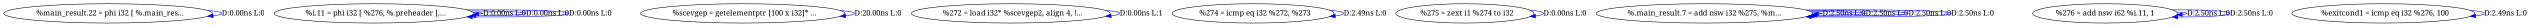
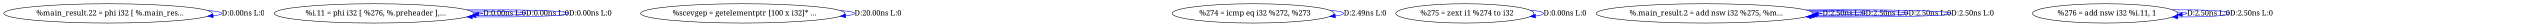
  digraph {
    fontname="Noto Serif"
    node [fontname="Noto Serif"]
    edge [color=blue fontname="Noto Serif"]
    n1 [label="  %main_result.22 = phi i32 [ %.main_res..."]
    n2 [label="  %i.11 = phi i32 [ %276, %.preheader ],..."]
    n3 [label="  %scevgep = getelementptr [100 x i32]* ..."]
-   n4 [label="  %272 = load i32* %scevgep2, align 4, !..."]
    n5 [label="  %274 = icmp eq i32 %272, %273"]
    n6 [label="  %275 = zext i1 %274 to i32"]
-   n7 [label="%.main_result.7 = add nsw i32 %275, %m..."]
-   n8 [label="%276 = add nsw i62 %i.11, 1"]
-   n9 [label="  %exitcond1 = icmp eq i32 %276, 100"]
+   n7 [label="  %.main_result.2 = add nsw i32 %275, %m..."]
+   n8 [label="  %276 = add nsw i32 %i.11, 1"]
    n1 -> n1 [label="D:0.00ns L:0"]
    n2 -> n2 [label="D:0.00ns L:0"]
    n2 -> n2 [label="D:0.00ns L:0"]
    n2 -> n2 [label="D:0.00ns L:0"]
    n3 -> n3 [label="D:20.00ns L:0"]
-   n4 -> n4 [label="D:0.00ns L:1"]
    n5 -> n5 [label="D:2.49ns L:0"]
    n6 -> n6 [label="D:0.00ns L:0"]
    n7 -> n7 [label="D:2.50ns L:0"]
    n7 -> n7 [label="D:2.50ns L:0"]
    n7 -> n7 [label="D:2.50ns L:0"]
    n7 -> n7 [label="D:2.50ns L:0"]
    n8 -> n8 [label="D:2.50ns L:0"]
    n8 -> n8 [label="D:2.50ns L:0"]
-   n9 -> n9 [label="D:2.49ns L:0"]
  }
